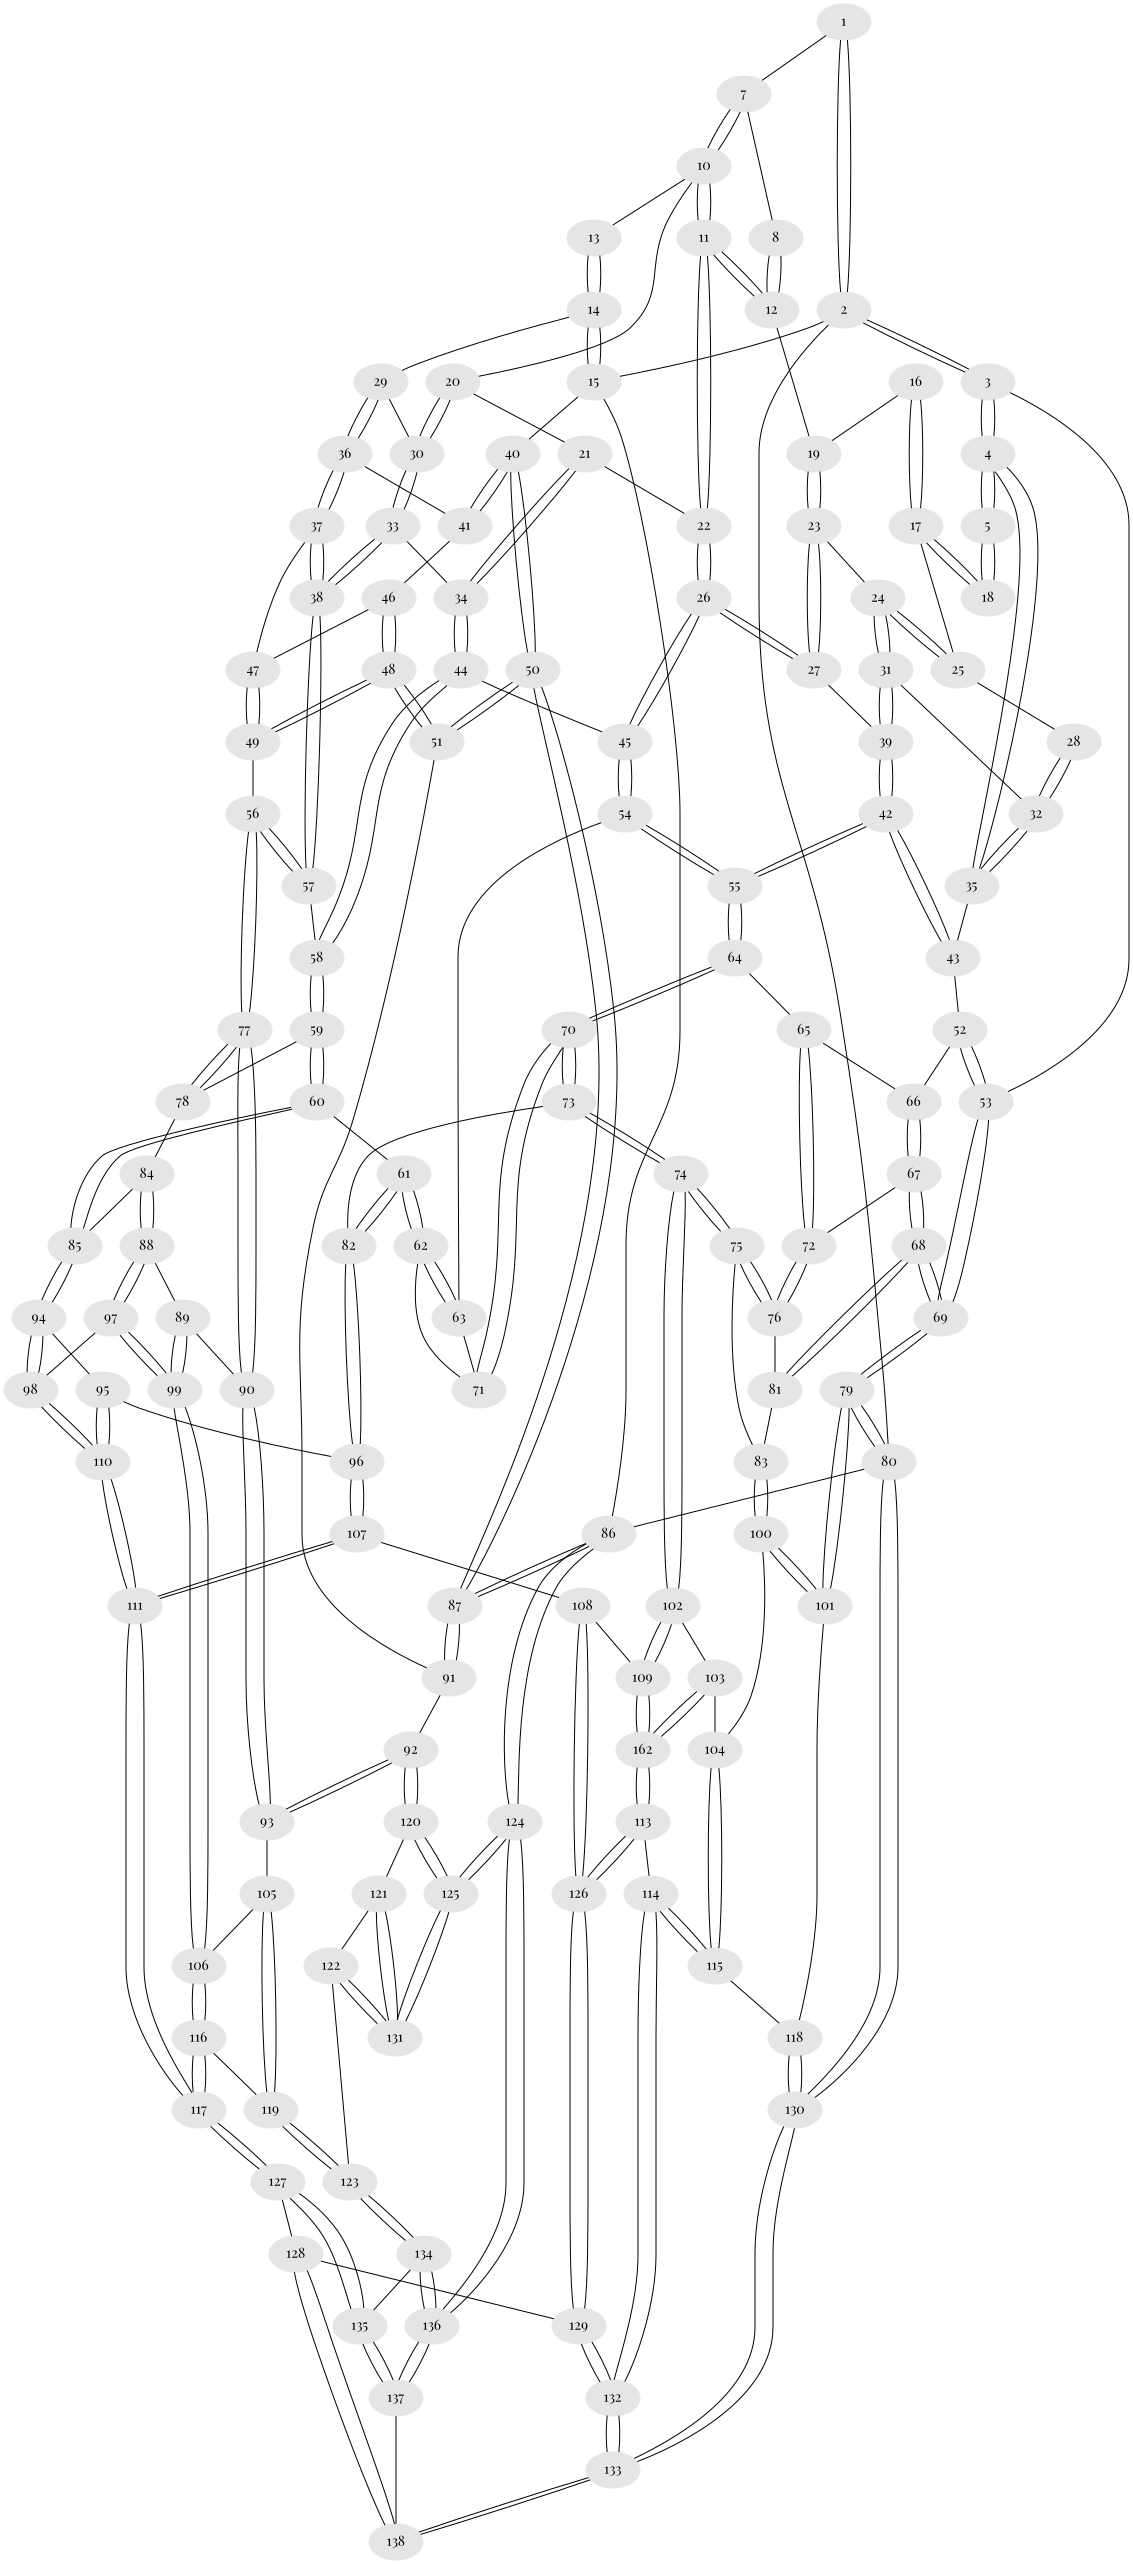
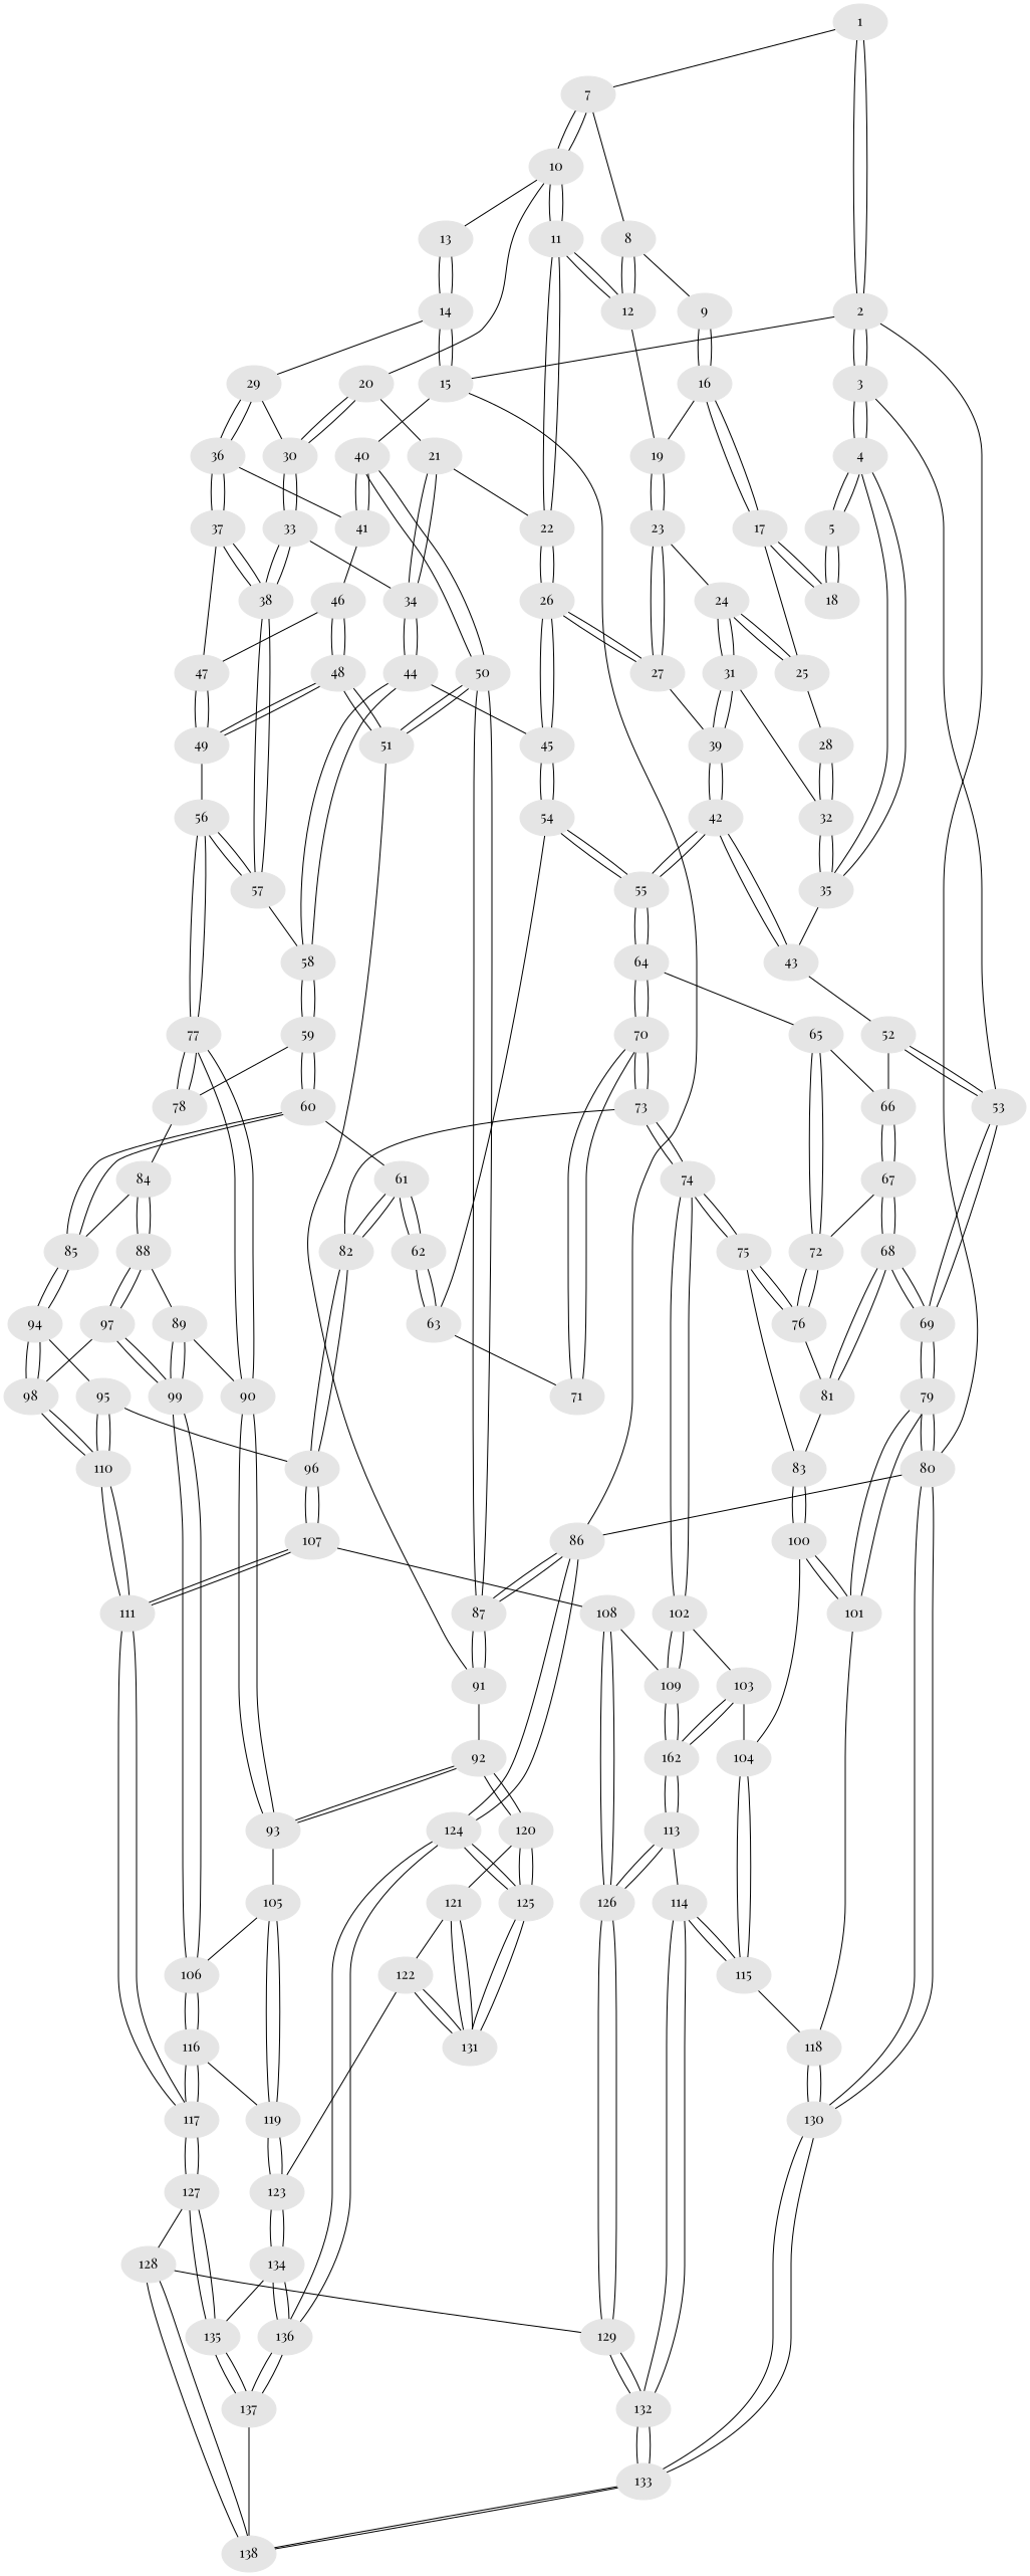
  graph {
    fontname="Playfair Display"
    node [color=gray90 fontname="Playfair Display" style=filled]
    edge [fontname="Playfair Display"]
    1
    2
    7
    3
    15
    80
    8
    10
    4
    53
    40
    86
    130
    5
    35
    69
    18
    43
+   9
    16
    12
    11
    13
    20
    19
    17
    22
    14
    26
    23
    29
    21
    30
    36
    41
    50
    87
    124
    25
    28
    32
    24
    27
    34
    33
    44
    45
    31
    39
    54
    42
    37
    38
    57
    58
    52
    47
    46
    49
    55
    51
    48
    64
    66
    59
    63
    56
    91
    77
    92
    67
    79
    71
    65
    70
    78
    90
    60
    61
    85
    84
    62
    82
    94
    96
    72
    73
    76
    68
    81
    83
    101
    74
    75
    102
    103
    109
    100
    93
    88
    118
    133
    107
    104
    89
    97
    95
    98
    125
    136
    99
    106
    105
    120
    121
    119
    110
    111
    108
    116
    115
    n122 [label=162]
    113
    123
    117
    126
    129
    127
    114
    132
    128
    135
    134
    122
    131
    137
    138
    1 -- 2
    1 -- 2
    1 -- 7
    2 -- 3
    2 -- 3
    2 -- 15
    2 -- 80
    7 -- 8
    7 -- 10
    7 -- 10
    3 -- 4
    3 -- 4
    3 -- 53
    15 -- 40
    15 -- 86
    80 -- 86
    80 -- 130
    80 -- 130
+   8 -- 9
    8 -- 12
    8 -- 12
    10 -- 11
    10 -- 11
    10 -- 13
    10 -- 20
    4 -- 5
    4 -- 5
    4 -- 35
    4 -- 35
    53 -- 69
    53 -- 69
    40 -- 41
    40 -- 41
    40 -- 50
    40 -- 50
    86 -- 87
    86 -- 87
    86 -- 124
    86 -- 124
    130 -- 133
    130 -- 133
    5 -- 18
    5 -- 18
    35 -- 43
    69 -- 79
    69 -- 79
    43 -- 52
+   9 -- 16
+   9 -- 16
    16 -- 19
    16 -- 17
    16 -- 17
    12 -- 19
    11 -- 12
    11 -- 12
    11 -- 22
    11 -- 22
    13 -- 14
    13 -- 14
    20 -- 21
    20 -- 30
    20 -- 30
    19 -- 23
    19 -- 23
    17 -- 18
    17 -- 18
    17 -- 25
    22 -- 26
    22 -- 26
    14 -- 15
    14 -- 15
    14 -- 29
    26 -- 27
    26 -- 27
    26 -- 45
    26 -- 45
    23 -- 24
    23 -- 27
    23 -- 27
    29 -- 30
    29 -- 36
    29 -- 36
    21 -- 22
    21 -- 34
    21 -- 34
    30 -- 33
    30 -- 33
    36 -- 41
    36 -- 37
    36 -- 37
    41 -- 46
    50 -- 87
    50 -- 87
    50 -- 51
    50 -- 51
    87 -- 91
    87 -- 91
    124 -- 125
    124 -- 125
    124 -- 136
    124 -- 136
    25 -- 28
    28 -- 32
    28 -- 32
    32 -- 35
    32 -- 35
    24 -- 25
    24 -- 25
    24 -- 31
    24 -- 31
    27 -- 39
    34 -- 44
    34 -- 44
    33 -- 34
    33 -- 38
    33 -- 38
    44 -- 45
    44 -- 58
    44 -- 58
    45 -- 54
    45 -- 54
    31 -- 32
    31 -- 39
    31 -- 39
    39 -- 42
    39 -- 42
    54 -- 55
    54 -- 55
    54 -- 63
    42 -- 43
    42 -- 43
    42 -- 55
    42 -- 55
    37 -- 38
    37 -- 38
    37 -- 47
    38 -- 57
    38 -- 57
    57 -- 58
    58 -- 59
    58 -- 59
    52 -- 53
    52 -- 53
    52 -- 66
    47 -- 49
    47 -- 49
    46 -- 47
    46 -- 48
    46 -- 48
    49 -- 56
    55 -- 64
    55 -- 64
    51 -- 91
    48 -- 49
    48 -- 49
    48 -- 51
    48 -- 51
    64 -- 65
    64 -- 70
    64 -- 70
    66 -- 67
    66 -- 67
    59 -- 78
    59 -- 60
    59 -- 60
    63 -- 71
    56 -- 57
    56 -- 57
    56 -- 77
    56 -- 77
    91 -- 92
    77 -- 78
    77 -- 78
    77 -- 90
    77 -- 90
    92 -- 93
    92 -- 93
    92 -- 120
    92 -- 120
    67 -- 72
    67 -- 68
    67 -- 68
    79 -- 80
    79 -- 80
    79 -- 101
    79 -- 101
    65 -- 66
    65 -- 72
    65 -- 72
    70 -- 71
    70 -- 71
    70 -- 73
    70 -- 73
    78 -- 84
    90 -- 93
    90 -- 93
    60 -- 61
    60 -- 85
    60 -- 85
    61 -- 62
    61 -- 62
    61 -- 82
    61 -- 82
    85 -- 94
    85 -- 94
    84 -- 85
    84 -- 88
    84 -- 88
    62 -- 63
    62 -- 63
-   62 -- 71
    82 -- 96
    82 -- 96
    94 -- 95
    94 -- 98
    94 -- 98
    96 -- 107
    96 -- 107
    72 -- 76
    72 -- 76
    73 -- 82
    73 -- 74
    73 -- 74
    76 -- 81
    68 -- 69
    68 -- 69
    68 -- 81
    68 -- 81
    81 -- 83
    83 -- 100
    83 -- 100
    101 -- 118
    74 -- 75
    74 -- 75
    74 -- 102
    74 -- 102
    75 -- 76
    75 -- 76
    75 -- 83
    102 -- 103
    102 -- 109
    102 -- 109
    103 -- 104
    103 -- n122
    103 -- n122
    109 -- n122
    109 -- n122
    100 -- 101
    100 -- 101
    100 -- 104
    93 -- 105
    88 -- 89
    88 -- 97
    88 -- 97
    118 -- 130
    118 -- 130
    133 -- 138
    133 -- 138
    107 -- 111
    107 -- 111
    107 -- 108
    104 -- 115
    104 -- 115
    89 -- 90
    89 -- 99
    89 -- 99
    97 -- 98
    97 -- 99
    97 -- 99
    95 -- 96
    95 -- 110
    95 -- 110
    98 -- 110
    98 -- 110
    125 -- 131
    125 -- 131
    136 -- 137
    136 -- 137
    99 -- 106
    99 -- 106
    106 -- 116
    106 -- 116
    105 -- 106
    105 -- 119
    105 -- 119
    120 -- 125
    120 -- 125
    120 -- 121
    121 -- 122
    121 -- 131
    121 -- 131
    119 -- 123
    119 -- 123
    110 -- 111
    110 -- 111
    111 -- 117
    111 -- 117
    108 -- 109
    108 -- 126
    108 -- 126
    116 -- 119
    116 -- 117
    116 -- 117
    115 -- 118
    n122 -- 113
    n122 -- 113
    113 -- 126
    113 -- 126
    113 -- 114
    123 -- 134
    123 -- 134
    117 -- 127
    117 -- 127
    126 -- 129
    126 -- 129
    129 -- 132
    129 -- 132
    127 -- 128
    127 -- 135
    127 -- 135
    114 -- 115
    114 -- 115
    114 -- 132
    114 -- 132
    132 -- 133
    132 -- 133
    128 -- 129
    128 -- 138
    128 -- 138
    135 -- 137
    135 -- 137
    134 -- 136
    134 -- 136
    134 -- 135
    122 -- 123
    122 -- 131
    122 -- 131
    137 -- 138
  }
